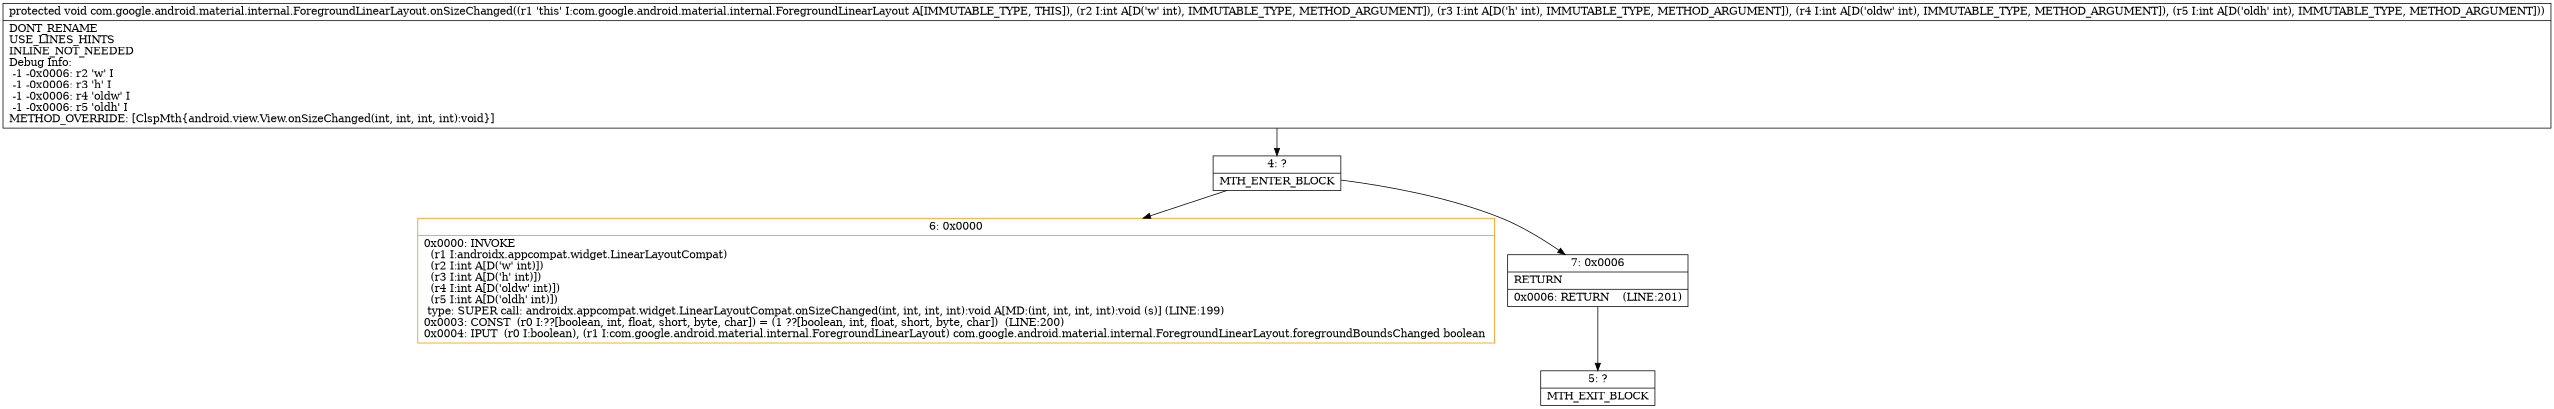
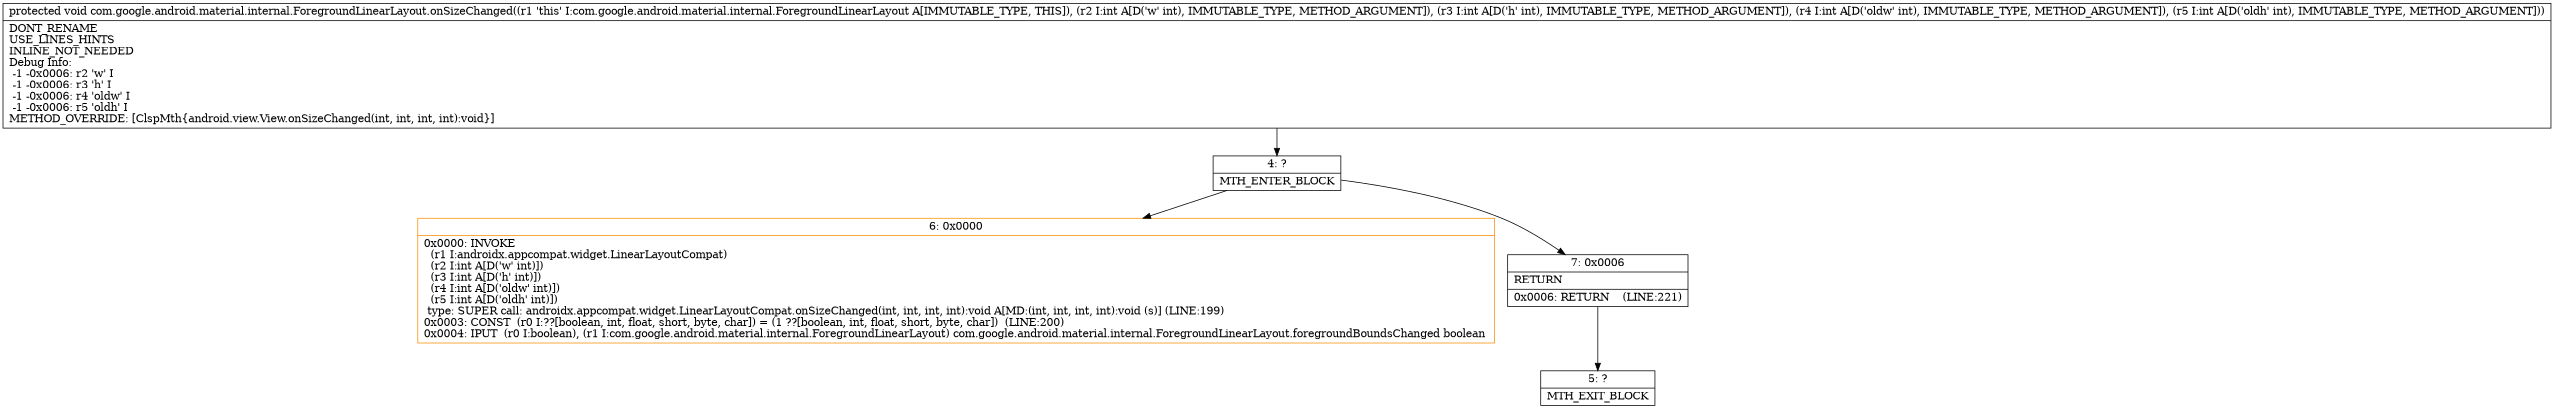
  digraph {
    node [color=black shape=record]
    n1 [label="{4\:\ ?|MTH_ENTER_BLOCK\l}"]
    n2 [color=darkorange label="{6\:\ 0x0000|0x0000: INVOKE  \l  (r1 I:androidx.appcompat.widget.LinearLayoutCompat)\l  (r2 I:int A[D('w' int)])\l  (r3 I:int A[D('h' int)])\l  (r4 I:int A[D('oldw' int)])\l  (r5 I:int A[D('oldh' int)])\l type: SUPER call: androidx.appcompat.widget.LinearLayoutCompat.onSizeChanged(int, int, int, int):void A[MD:(int, int, int, int):void (s)] (LINE:199)\l0x0003: CONST  (r0 I:??[boolean, int, float, short, byte, char]) = (1 ??[boolean, int, float, short, byte, char])  (LINE:200)\l0x0004: IPUT  (r0 I:boolean), (r1 I:com.google.android.material.internal.ForegroundLinearLayout) com.google.android.material.internal.ForegroundLinearLayout.foregroundBoundsChanged boolean \l}"]
-   n3 [label="{7\:\ 0x0006|RETURN\l|0x0006: RETURN    (LINE:201)\l}"]
+   n3 [label="{7\:\ 0x0006|RETURN\l|0x0006: RETURN    (LINE:221)\l}"]
    n4 [label="{5\:\ ?|MTH_EXIT_BLOCK\l}"]
    n5 [label="{protected void com.google.android.material.internal.ForegroundLinearLayout.onSizeChanged((r1 'this' I:com.google.android.material.internal.ForegroundLinearLayout A[IMMUTABLE_TYPE, THIS]), (r2 I:int A[D('w' int), IMMUTABLE_TYPE, METHOD_ARGUMENT]), (r3 I:int A[D('h' int), IMMUTABLE_TYPE, METHOD_ARGUMENT]), (r4 I:int A[D('oldw' int), IMMUTABLE_TYPE, METHOD_ARGUMENT]), (r5 I:int A[D('oldh' int), IMMUTABLE_TYPE, METHOD_ARGUMENT]))  | DONT_RENAME\lUSE_LINES_HINTS\lINLINE_NOT_NEEDED\lDebug Info:\l  \-1 \-0x0006: r2 'w' I\l  \-1 \-0x0006: r3 'h' I\l  \-1 \-0x0006: r4 'oldw' I\l  \-1 \-0x0006: r5 'oldh' I\lMETHOD_OVERRIDE: [ClspMth\{android.view.View.onSizeChanged(int, int, int, int):void\}]\l}"]
    n1 -> n2
    n1 -> n3
    n3 -> n4
    n5 -> n1
  }
